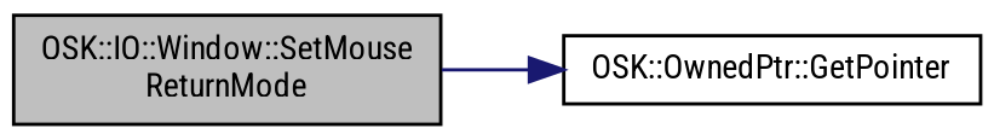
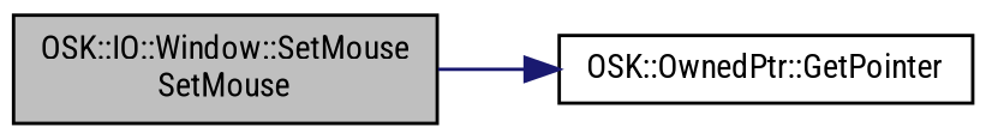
  digraph {
    rankdir=LR
    fontname="Roboto Condensed"
    node [color=black fontname="Roboto Condensed" fontsize=10 shape=record style=filled]
-   n1 [fillcolor=grey75 fontcolor=black height=0.2 label="OSK::IO::Window::SetMouse\lReturnMode" width=0.4]
+   n1 [fillcolor=grey75 fontcolor=black height=0.2 label="OSK::IO::Window::SetMouse\lSetMouse" width=0.4]
    n2 [fillcolor=white height=0.2 label="OSK::OwnedPtr::GetPointer" width=0.4]
    n1 -> n2 [color=midnightblue fontname="Roboto Condensed" fontsize=10 labelfontname=Helvetica labelfontsize=10 style=solid]
  }
